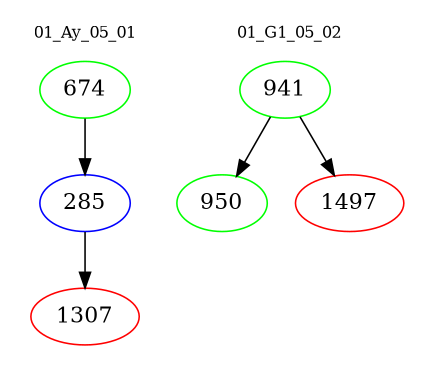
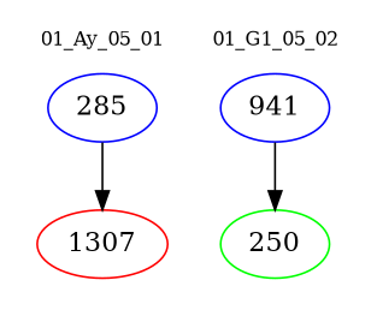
  digraph {
    node [color=green]
    edge [color=black]
-   n1 [label=674]
    n2 [color=blue label=285]
    n3 [color=red label=1307]
-   n4 [label=950]
-   n5 [label=941]
-   n6 [color=red label=1497]
+   n4 [label=250]
+   n5 [color=blue label=941]
    subgraph cluster_1 {
      color=white
      fontsize=10
      label="01_Ay_05_01"
-     n1
      n2
      n3
    }
    subgraph cluster_2 {
      color=white
      fontsize=10
      label="01_G1_05_02"
      n4
      n5
-     n6
    }
-   n1 -> n2
    n2 -> n3
    n5 -> n4
-   n5 -> n6
  }
